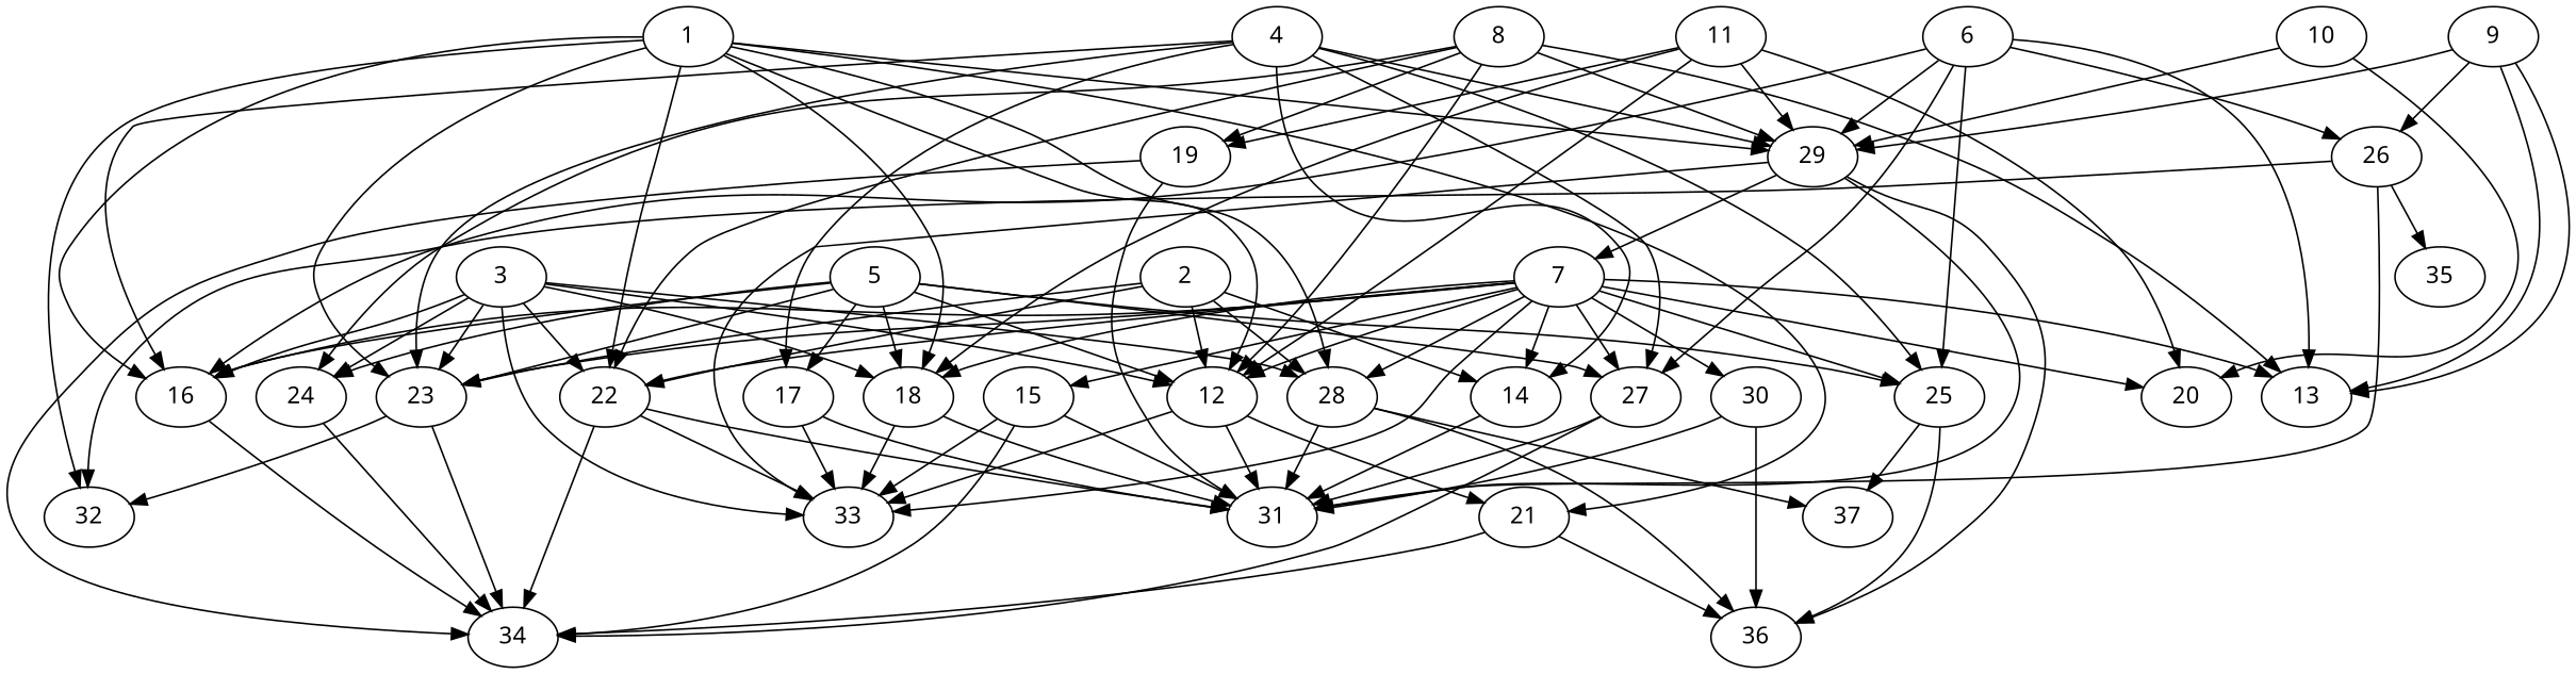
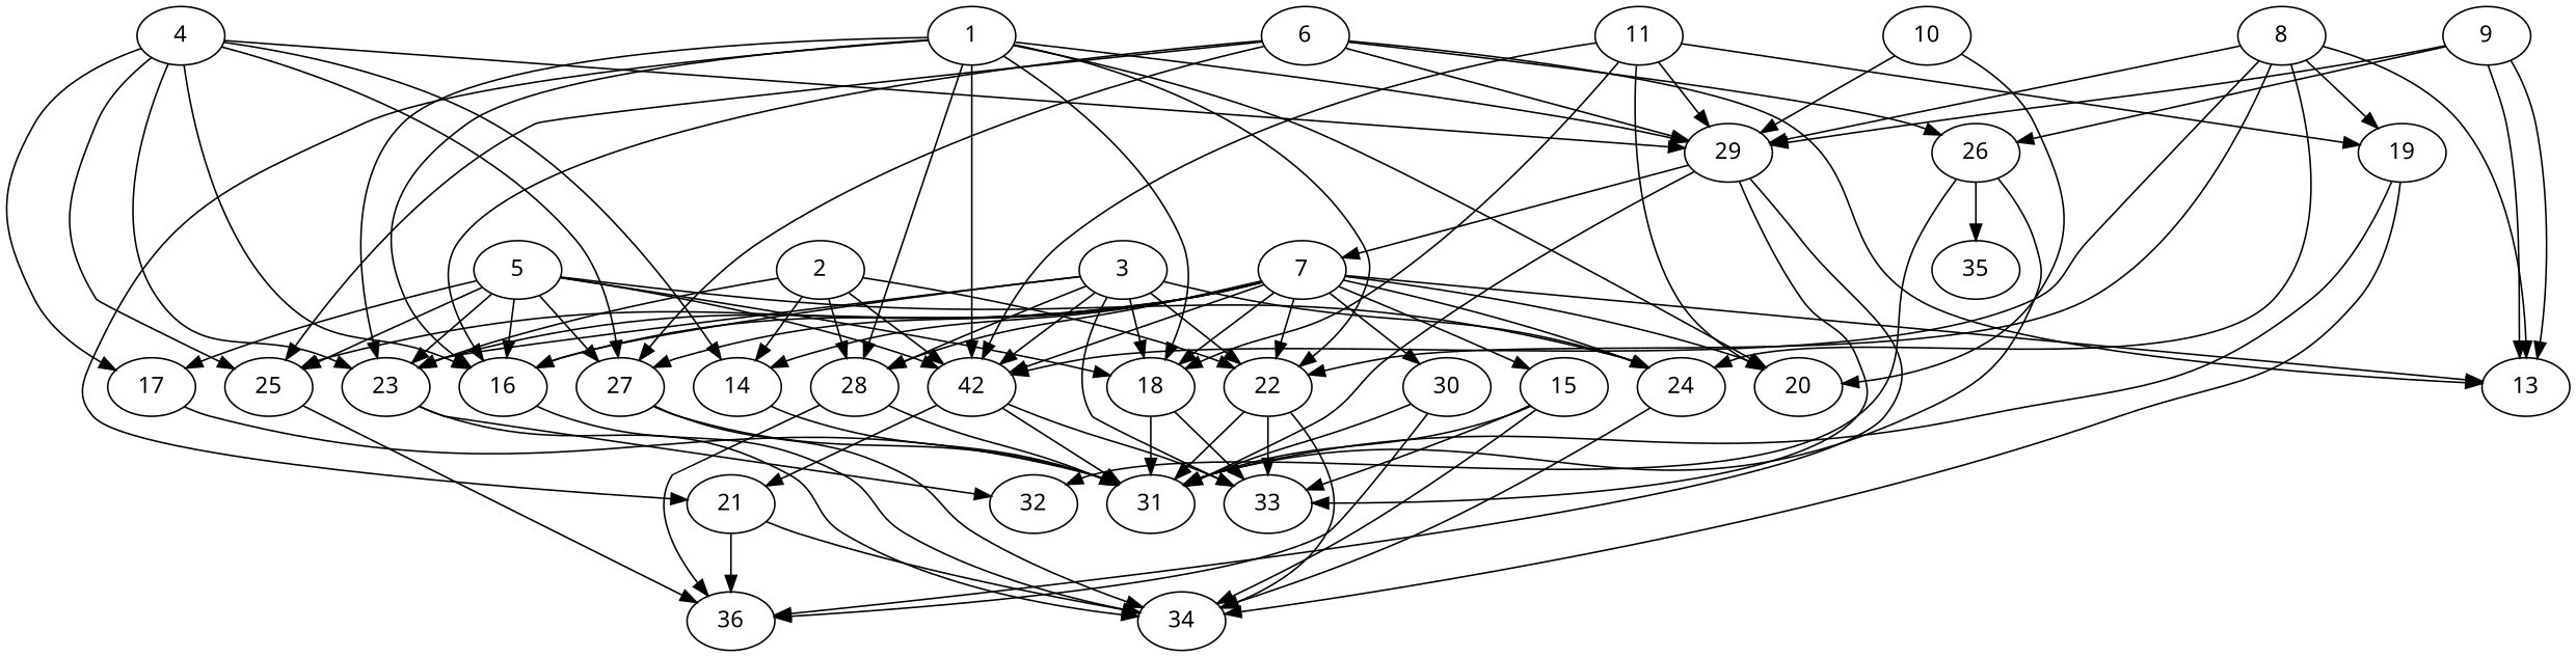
  digraph {
    fontname="Noto Sans"
    node [alpha=0.02 fontname="Noto Sans"]
    edge [fontname="Noto Sans"]
    1 [alpha=0.13 expect_size=107097056135121731584]
-   12 [alpha=0.05 expect_size=185867354589645440]
+   12 [alpha=0.05 expect_size=185867354589645440 label=42]
    16 [alpha=0.10 expect_size=94255480211126448]
    18 [expect_size=9117190847601112064]
    20 [alpha=0.19 expect_size=3895100195694547304448]
    21 [alpha=0.14 expect_size=54579889006990320]
    22 [alpha=0.11 expect_size=89388379047250064]
    23 [alpha=0.13 expect_size=46801194816947355648]
    28 [alpha=0.03 expect_size=157374044779333888]
    29 [alpha=0.12 expect_size=9312466313628061007872]
    31 [alpha=0.11 expect_size=39778285878358016]
    33 [alpha=0.20 expect_size=69019178922017816576]
    34 [alpha=0.12 expect_size=5171794802495792128]
    36 [expect_size=1693854837099670016]
    32 [alpha=0.16 expect_size=8769712028542465736704]
-   37 [expect_size=756062725662231296]
    7 [alpha=0.17 expect_size=806255036189149824]
    2 [alpha=0.00 expect_size=8897869371833300549632]
    14 [alpha=0.09 expect_size=40117530311165560]
    15 [alpha=0.16 expect_size=5511130596094679040]
    3 [alpha=0.05 expect_size=23241601890539876]
    24 [alpha=0.12 expect_size=5329983727398623]
    4 [alpha=0.11 expect_size=5152221198364389376]
    17 [alpha=0.15 expect_size=3378204118082264576]
    25 [alpha=0.00 expect_size=3813470668819885]
    27 [alpha=0.11 expect_size=1273462207201632]
    5 [alpha=0.05 expect_size=754264976654336000000]
    6 [expect_size=5218424820897935360]
    13 [alpha=0.03 expect_size=2083991458758894026752]
    26 [alpha=0.03 expect_size=16614712684224060588032]
    35 [alpha=0.17 expect_size=168958387880770666496]
    30 [alpha=0.19 expect_size=12188183440985008128]
    8 [alpha=0.03 expect_size=171128652348304392192]
    19 [alpha=0.04 expect_size=595065860508444786688]
    9 [alpha=0.12 expect_size=189168095634119584]
    10 [alpha=0.19 expect_size=458462635866962816]
    11 [alpha=0.20 expect_size=13075205595164560]
    1 -> 12
    1 -> 16
    1 -> 18
-   1 -> 32
+   1 -> 20
    1 -> 21
    1 -> 22
    1 -> 23
    1 -> 28
    1 -> 29
    12 -> 21
    12 -> 31
    12 -> 33
    16 -> 34
    18 -> 31
    18 -> 33
    21 -> 34
    21 -> 36
    22 -> 31
    22 -> 33
    22 -> 34
    23 -> 34
    23 -> 32
    28 -> 31
    28 -> 36
-   28 -> 37
    29 -> 31
    29 -> 33
    29 -> 36
    29 -> 7
    7 -> 12
    7 -> 16
    7 -> 18
    7 -> 20
    7 -> 22
    7 -> 23
    7 -> 28
    7 -> 14
    7 -> 15
-   7 -> 33
+   7 -> 24
    7 -> 25
    7 -> 27
    7 -> 13
    7 -> 30
    2 -> 12
    2 -> 22
    2 -> 23
    2 -> 28
    2 -> 14
    14 -> 31
    15 -> 31
    15 -> 33
    15 -> 34
    3 -> 12
    3 -> 16
    3 -> 18
    3 -> 22
    3 -> 23
    3 -> 28
    3 -> 33
    3 -> 24
    24 -> 34
    4 -> 16
    4 -> 23
    4 -> 29
    4 -> 14
    4 -> 17
    4 -> 25
    4 -> 27
    17 -> 31
-   17 -> 33
    25 -> 36
-   25 -> 37
    27 -> 31
    27 -> 34
    5 -> 12
    5 -> 16
    5 -> 18
    5 -> 23
    5 -> 24
    5 -> 17
    5 -> 25
    5 -> 27
    6 -> 16
    6 -> 29
    6 -> 25
    6 -> 27
    6 -> 13
    6 -> 26
    26 -> 31
    26 -> 32
    26 -> 35
    30 -> 31
    30 -> 36
    8 -> 12
    8 -> 22
    8 -> 29
    8 -> 24
    8 -> 13
    8 -> 19
    19 -> 31
    19 -> 34
    9 -> 29
    9 -> 13
    9 -> 13
    9 -> 26
    10 -> 20
    10 -> 29
    11 -> 12
    11 -> 18
    11 -> 20
    11 -> 29
    11 -> 19
  }
